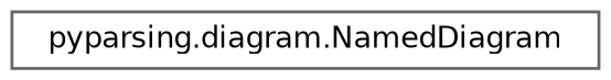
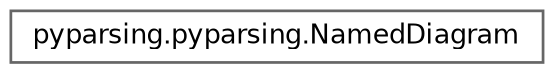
  digraph {
    rankdir=LR
-   n1 [color=grey40 fillcolor=white fontname=Helvetica fontsize=10 height=0.2 label="pyparsing.diagram.NamedDiagram" shape=box style=filled width=0.4]
+   n1 [color=grey40 fillcolor=white fontname=Helvetica fontsize=10 height=0.2 label="pyparsing.pyparsing.NamedDiagram" shape=box style=filled width=0.4]
  }
